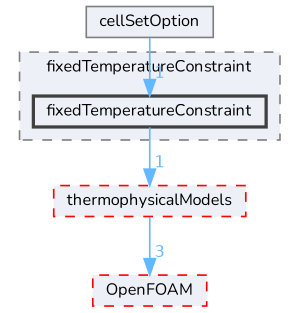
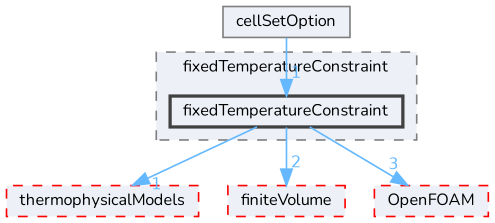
  digraph {
    compound=true
    fontname=Nunito
    node [color=red fillcolor="#edf0f7" fontname=Nunito fontsize=10 shape=box style="filled,dashed"]
    edge [color=steelblue1 fontcolor=steelblue1 fontname=Nunito fontsize=10 headlabel=1 labeldistance=1.5 labelfontname=Helvetica labelfontsize=10]
    n1 [color=grey25 height=0.2 label=fixedTemperatureConstraint style="filled,bold" width=0.4]
    n2 [height=0.2 label=thermophysicalModels width=0.4]
+   n3 [height=0.2 label=finiteVolume width=0.4]
    n4 [height=0.2 label=OpenFOAM width=0.4]
    n5 [color=grey50 height=0.2 label=cellSetOption style=filled width=0.4]
    subgraph cluster_1 {
      bgcolor="#edf0f7"
      fontsize=10
      label=fixedTemperatureConstraint
      pencolor=grey50
      style="filled,dashed"
      n1
    }
    n1 -> n2
-   n2 -> n4 [headlabel=3]
+   n1 -> n3 [headlabel=2]
+   n1 -> n4 [headlabel=3]
    n5 -> n1
  }
